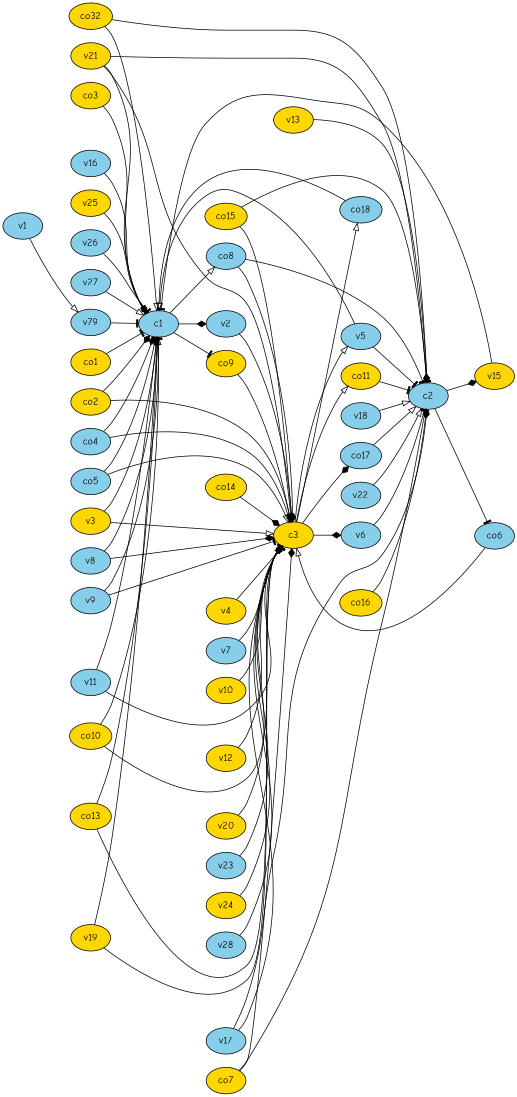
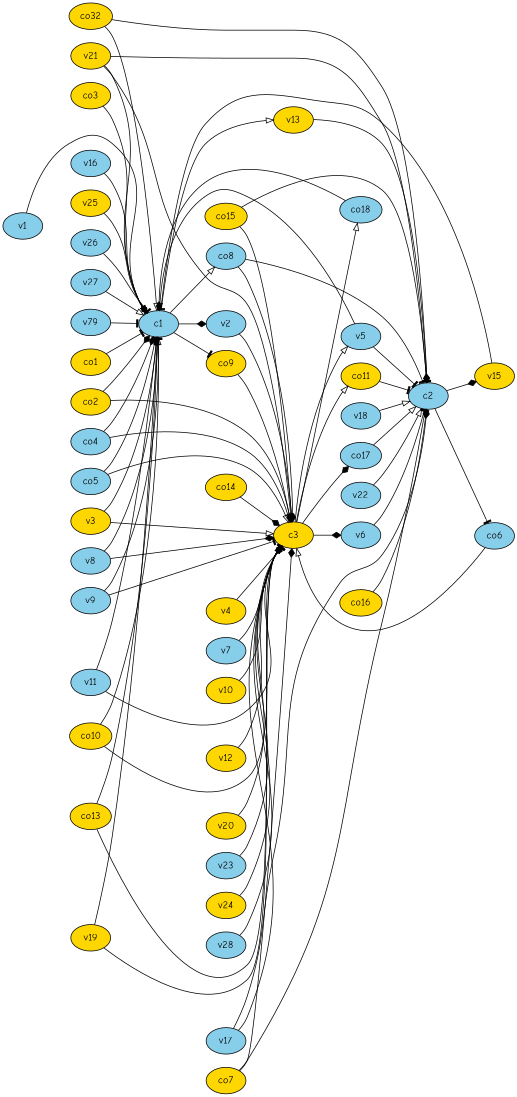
  strict digraph {
    fontname="Comic Neue"
    rankdir=LR
    node [fillcolor=skyblue fontname="Comic Neue" style=filled]
    edge [arrowhead=onormal fontname="Comic Neue" weight=1]
    c1
    v2
    v13 [fillcolor=gold]
    co8
    co9 [fillcolor=gold]
    c3 [fillcolor=gold]
    c2
    v15 [fillcolor=gold]
    co6
    v5
    v6
    co11 [fillcolor=gold]
    co17
    co18
    v1
    v3 [fillcolor=gold]
    v4 [fillcolor=gold]
    v7
    v8
    v9
    v10 [fillcolor=gold]
    v11
    v12 [fillcolor=gold]
    v16
    v17
    v18
    v19 [fillcolor=gold]
    v20 [fillcolor=gold]
    v21 [fillcolor=gold]
    v22
    v23
    v24 [fillcolor=gold]
    v25 [fillcolor=gold]
    v26
    v27
    v28
    n37 [label=v79]
    co1 [fillcolor=gold]
    co2 [fillcolor=gold]
    co3 [fillcolor=gold]
    co4
    co5
    co7 [fillcolor=gold]
    co10 [fillcolor=gold]
    n45 [fillcolor=gold label=co32]
    co13 [fillcolor=gold]
    co14 [fillcolor=gold]
    co15 [fillcolor=gold]
    co16 [fillcolor=gold]
    c1 -> v2 [arrowhead=diamond]
+   c1 -> v13
    c1 -> co8
    c1 -> co9 [arrowhead=tee]
    v2 -> c3
    v13 -> c2 [arrowhead=diamond]
    co8 -> c3 [arrowhead=diamond]
    co8 -> c2 [arrowhead=tee]
    co9 -> c3
    c3 -> v5
    c3 -> v6 [arrowhead=diamond]
    c3 -> co11
    c3 -> co17 [arrowhead=diamond]
    c3 -> co18
    c2 -> v15 [arrowhead=diamond]
    c2 -> co6 [arrowhead=tee]
    v15 -> c1 [arrowhead=tee]
    co6 -> c3
    v5 -> c1
    v5 -> c2 [arrowhead=tee]
    v6 -> c2 [arrowhead=tee]
    co11 -> c2 [arrowhead=tee]
    co17 -> c2
-   co18 -> c1
-   v1 -> n37
+   co18 -> c1 [arrowhead=diamond]
+   v1 -> c1
    v3 -> c1
    v3 -> c3
    v4 -> c3 [arrowhead=tee]
    v7 -> c3 [arrowhead=diamond]
    v8 -> c1 [arrowhead=tee]
    v8 -> c3 [arrowhead=diamond]
    v9 -> c1
    v9 -> c3 [arrowhead=tee]
    v10 -> c3 [arrowhead=tee]
    v11 -> c1 [arrowhead=diamond]
    v11 -> c3
    v12 -> c3
    v16 -> c1
    v17 -> c3
    v17 -> c2 [arrowhead=diamond]
    v18 -> c2
    v19 -> c1
    v19 -> c3 [arrowhead=diamond]
    v20 -> c3 [arrowhead=tee]
    v21 -> c1 [arrowhead=diamond]
    v21 -> c3
    v21 -> c2 [arrowhead=diamond]
    v22 -> c2
    v23 -> c3 [arrowhead=diamond]
    v24 -> c3
    v25 -> c1
    v26 -> c1 [arrowhead=tee]
    v27 -> c1
    v28 -> c3 [arrowhead=tee]
    n37 -> c1 [arrowhead=tee]
    co1 -> c1 [arrowhead=tee]
    co2 -> c1 [arrowhead=diamond]
    co2 -> c3 [arrowhead=diamond]
    co3 -> c1 [arrowhead=diamond]
    co4 -> c1 [arrowhead=diamond]
    co4 -> c3
    co5 -> c1 [arrowhead=tee]
    co5 -> c3
    co7 -> c3 [arrowhead=diamond]
    co7 -> c2 [arrowhead=tee]
    co10 -> c1 [arrowhead=tee]
    co10 -> c3 [arrowhead=tee]
    n45 -> c1
    n45 -> c2 [arrowhead=tee]
    co13 -> c1 [arrowhead=tee]
    co13 -> c3 [arrowhead=tee]
    co14 -> c3 [arrowhead=diamond]
    co15 -> c3 [arrowhead=diamond]
    co15 -> c2 [arrowhead=tee]
    co16 -> c2 [arrowhead=diamond]
  }
